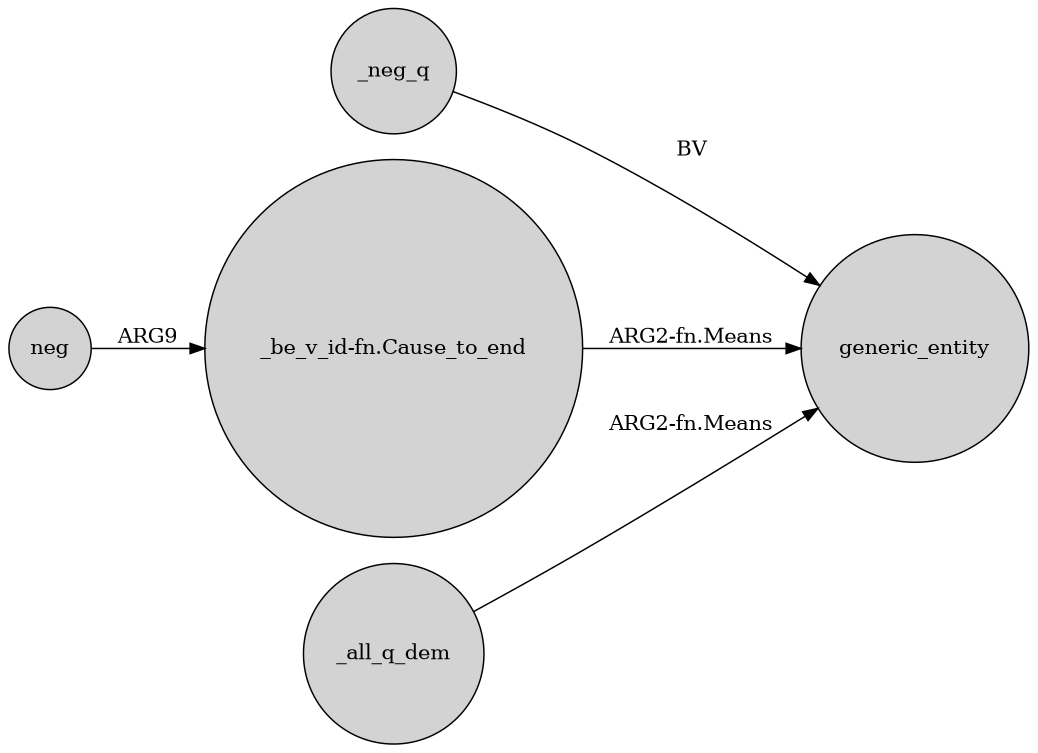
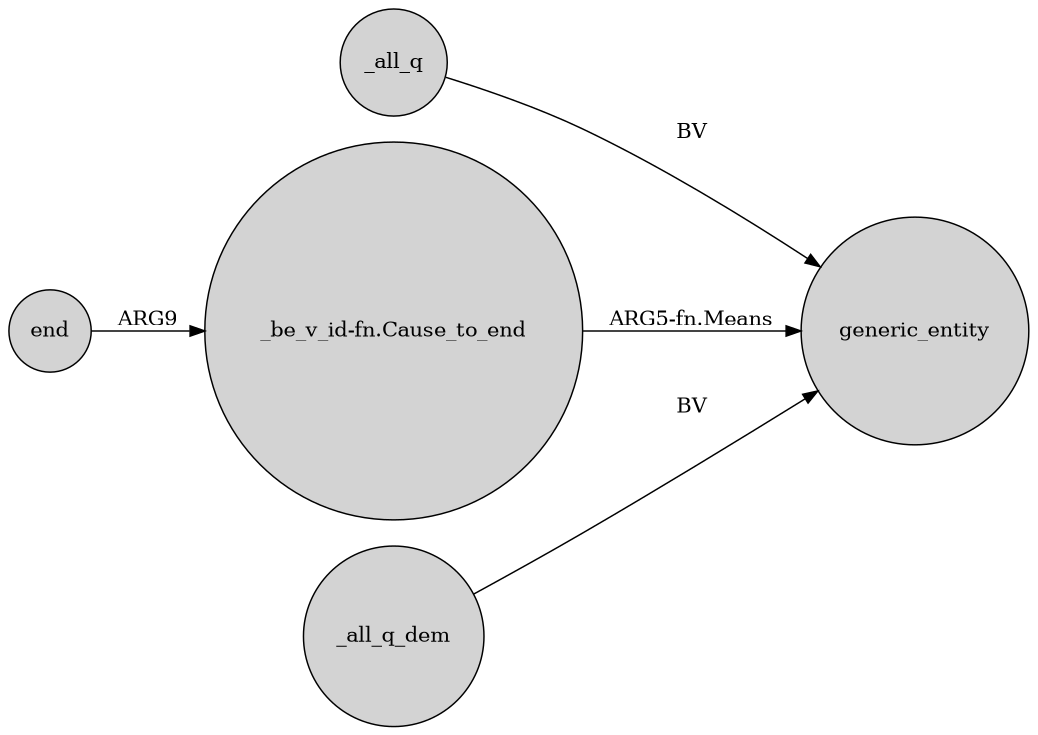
  digraph {
    rankdir=LR
    node [shape=circle style=filled]
-   _all_q [label=_neg_q]
+   _all_q
    generic_entity
    "_be_v_id-fn.Cause_to_end"
-   neg
+   neg [label=end]
    n5 [label=_all_q_dem]
    _all_q -> generic_entity [label=BV]
-   "_be_v_id-fn.Cause_to_end" -> generic_entity [label="ARG2-fn.Means"]
+   "_be_v_id-fn.Cause_to_end" -> generic_entity [label="ARG5-fn.Means"]
    neg -> "_be_v_id-fn.Cause_to_end" [label=ARG9]
-   n5 -> generic_entity [label="ARG2-fn.Means"]
+   n5 -> generic_entity [label=BV]
  }
